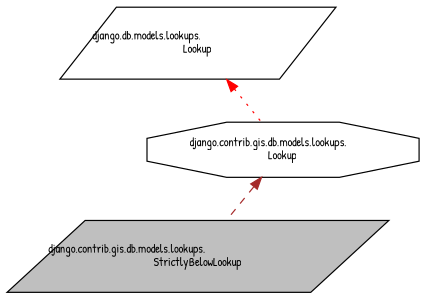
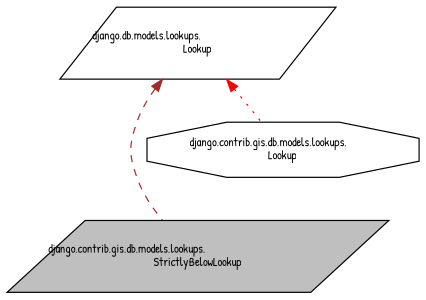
  digraph {
    fontname="Patrick Hand"
    node [color=black fillcolor=white fontname="Patrick Hand" fontsize=10 shape=parallelogram style=filled]
    edge [dir=back fontname="Patrick Hand" fontsize=10 labelfontname=Helvetica labelfontsize=10]
    n1 [fillcolor=grey75 fontcolor=black height=0.2 label="django.contrib.gis.db.models.lookups.\lStrictlyBelowLookup" width=0.4]
    n2 [height=0.2 label="django.contrib.gis.db.models.lookups.\lLookup" shape=octagon width=0.4]
    n3 [height=0.2 label="django.db.models.lookups.\lLookup" width=0.4]
-   n2 -> n1 [color=brown style=dashed]
+   n3 -> n1 [color=brown style=dashed]
    n3 -> n2 [color=red style=dotted]
  }
